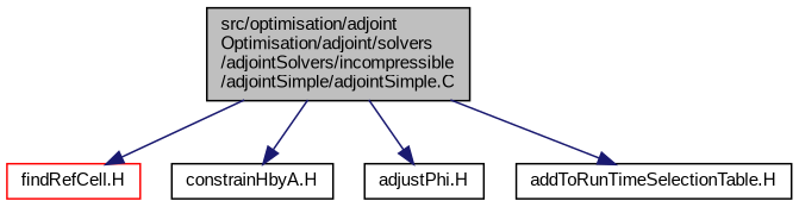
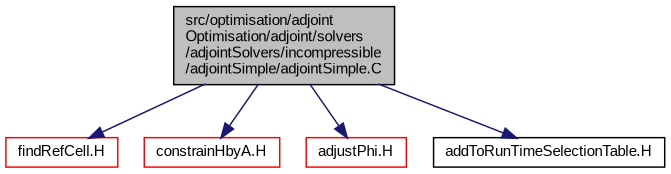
  digraph {
    fontname="Liberation Sans"
    node [color=red fontname="Liberation Sans" fontsize=10 shape=record]
    edge [color=midnightblue fontname="Liberation Sans" fontsize=10 labelfontname=Helvetica labelfontsize=10 style=solid]
    n1 [color=black fillcolor=grey75 fontcolor=black height=0.2 label="src/optimisation/adjoint\lOptimisation/adjoint/solvers\l/adjointSolvers/incompressible\l/adjointSimple/adjointSimple.C" style=filled width=0.4]
    n2 [height=0.2 label="findRefCell.H" width=0.4]
-   n3 [color=black height=0.2 label="constrainHbyA.H" width=0.4]
-   n4 [color=black height=0.2 label="adjustPhi.H" width=0.4]
+   n3 [height=0.2 label="constrainHbyA.H" width=0.4]
+   n4 [height=0.2 label="adjustPhi.H" width=0.4]
    n5 [color=black height=0.2 label="addToRunTimeSelectionTable.H" width=0.4]
    n1 -> n2
    n1 -> n3
    n1 -> n4
    n1 -> n5
  }
